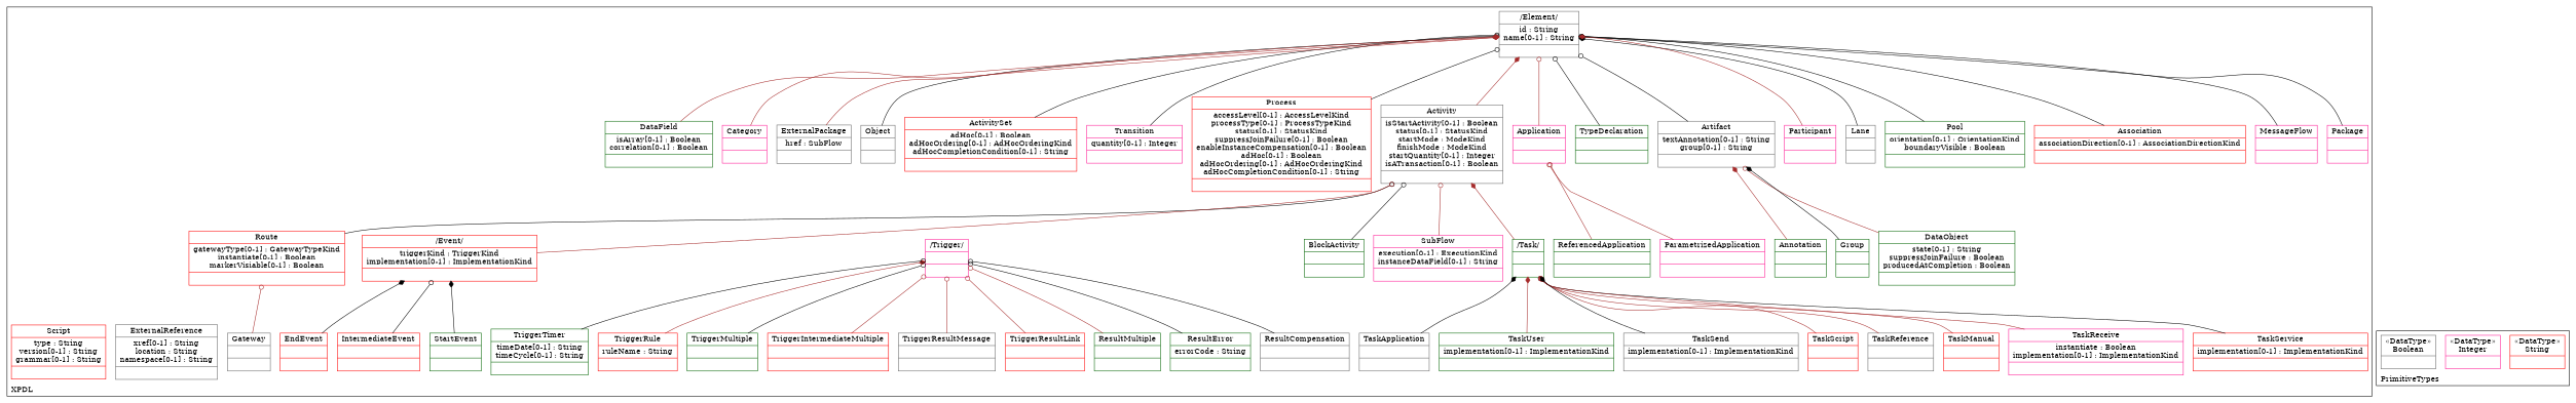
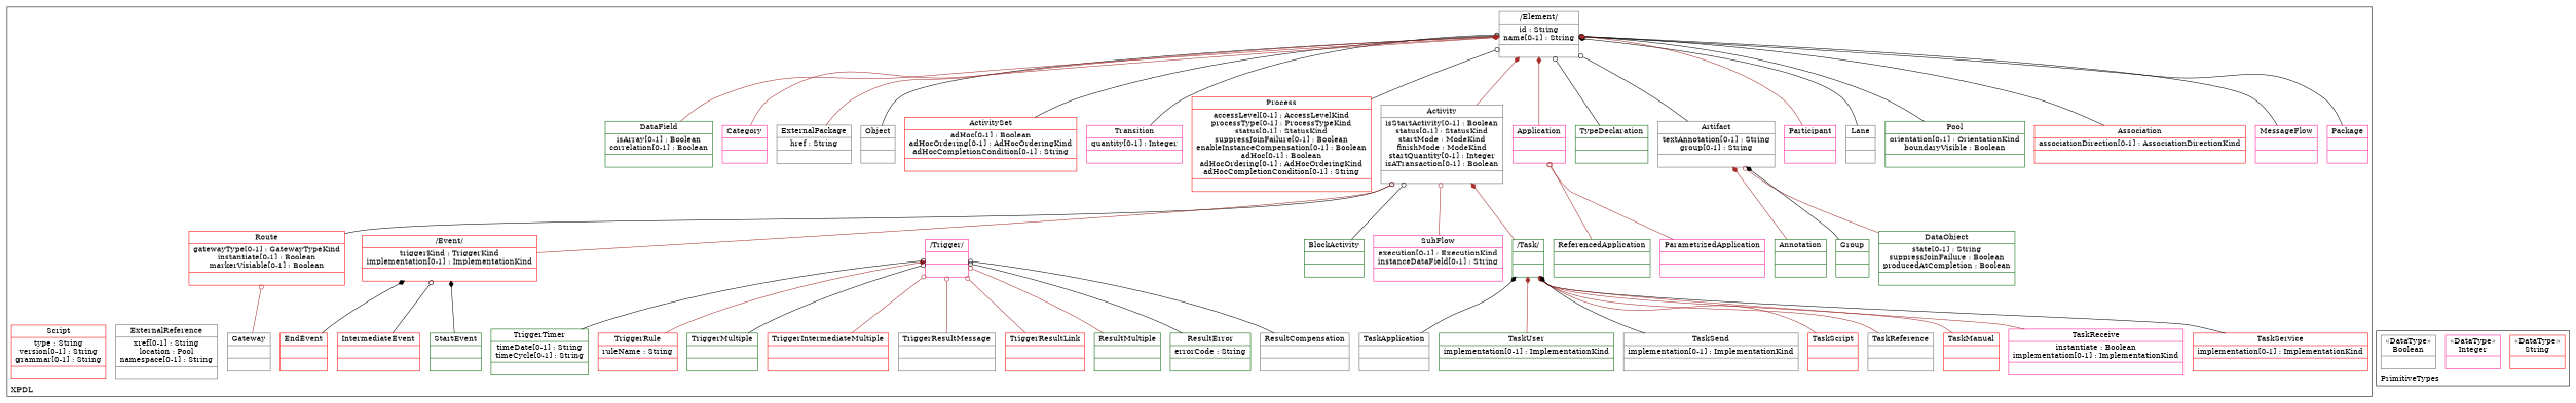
  digraph {
    compound=true
    labeljust=l
    labelloc=t
    nodeSep=0.75
    rankdir=BT
    node [color=red shape=record]
    edge [arrowhead=odot color=black constraint=true group=Element minlen=2]
    n1 [color=gray40 label="{/Element/|id : String\nname[0-1] : String| }"]
    n2 [color=deeppink label="{Package| | }"]
    n3 [color=deeppink label="{MessageFlow| | }"]
    n4 [label="{Association|associationDirection[0-1] : AssociationDirectionKind| }"]
    n5 [color=darkgreen label="{Pool|orientation[0-1] : OrientationKind\nboundaryVisible : Boolean| }"]
    n6 [color=gray40 label="{Lane| | }"]
    n7 [color=deeppink label="{Participant| | }"]
    n8 [color=gray40 label="{Artifact|textAnnotation[0-1] : String\ngroup[0-1] : String| }"]
    n9 [color=darkgreen label="{DataObject|state[0-1] : String\nsuppressJoinFailure : Boolean\nproducedAtCompletion : Boolean| }"]
    n10 [color=darkgreen label="{Group| | }"]
    n11 [color=darkgreen label="{Annotation| | }"]
    n12 [color=darkgreen label="{TypeDeclaration| | }"]
    n13 [color=deeppink label="{Application| | }"]
    n14 [color=deeppink label="{ParametrizedApplication| | }"]
    n15 [color=darkgreen label="{ReferencedApplication| | }"]
    n16 [color=gray40 label="{Activity|isStartActivity[0-1] : Boolean\nstatus[0-1] : StatusKind\nstartMode : ModeKind\nfinishMode : ModeKind\nstartQuantity[0-1] : Integer\nisATransaction[0-1] : Boolean| }"]
    n17 [color=darkgreen label="{/Task/| | }"]
    n18 [label="{TaskService|implementation[0-1] : ImplementationKind| }"]
    n19 [color=deeppink label="{TaskReceive|instantiate : Boolean\nimplementation[0-1] : ImplementationKind| }"]
    n20 [label="{TaskManual| | }"]
    n21 [color=gray40 label="{TaskReference| | }"]
    n22 [label="{TaskScript| | }"]
    n23 [color=gray40 label="{TaskSend|implementation[0-1] : ImplementationKind| }"]
    n24 [color=darkgreen label="{TaskUser|implementation[0-1] : ImplementationKind| }"]
    n25 [color=gray40 label="{TaskApplication| | }"]
    n26 [label="{Route|gatewayType[0-1] : GatewayTypeKind\ninstantiate[0-1] : Boolean\nmarkerVisiable[0-1] : Boolean| }"]
    n27 [color=deeppink label="{SubFlow|execution[0-1] : ExecutionKind\ninstanceDataField[0-1] : String| }"]
    n28 [color=darkgreen label="{BlockActivity| | }"]
    n29 [label="{/Event/|triggerKind : TriggerKind\nimplementation[0-1] : ImplementationKind| }"]
    n30 [color=deeppink label="{/Trigger/| | }"]
    n31 [color=gray40 label="{ResultCompensation| | }"]
    n32 [color=darkgreen label="{ResultError|errorCode : String| }"]
    n33 [color=darkgreen label="{ResultMultiple| | }"]
    n34 [label="{TriggerResultLink| | }"]
    n35 [color=gray40 label="{TriggerResultMessage| | }"]
    n36 [label="{TriggerIntermediateMultiple| | }"]
    n37 [color=darkgreen label="{TriggerMultiple| | }"]
    n38 [label="{TriggerRule|ruleName : String| }"]
    n39 [color=darkgreen label="{TriggerTimer|timeDate[0-1] : String\ntimeCycle[0-1] : String| }"]
    n40 [color=darkgreen label="{StartEvent| | }"]
    n41 [label="{IntermediateEvent| | }"]
    n42 [label="{EndEvent| | }"]
    n43 [color=gray40 label="{Gateway| | }"]
    n44 [label="{Process|accessLevel[0-1] : AccessLevelKind\nprocessType[0-1] : ProcessTypeKind\nstatus[0-1] : StatusKind\nsuppressJoinFailure[0-1] : Boolean\nenableInstanceCompensation[0-1] : Boolean\nadHoc[0-1] : Boolean\nadHocOrdering[0-1] : AdHocOrderingKind\nadHocCompletionCondition[0-1] : String| }"]
    n45 [color=deeppink label="{Transition|quantity[0-1] : Integer| }"]
    n46 [label="{ActivitySet|adHoc[0-1] : Boolean\nadHocOrdering[0-1] : AdHocOrderingKind\nadHocCompletionCondition[0-1] : String| }"]
-   n47 [color=gray40 label="{ExternalReference|xref[0-1] : String\nlocation : String\nnamespace[0-1] : String| }"]
+   n47 [color=gray40 label="{ExternalReference|xref[0-1] : String\nlocation : Pool\nnamespace[0-1] : String| }"]
    n48 [color=gray40 label="{Object| | }"]
-   n49 [color=gray40 label="{ExternalPackage|href : SubFlow| }"]
+   n49 [color=gray40 label="{ExternalPackage|href : String| }"]
    n50 [color=deeppink label="{Category| | }"]
    n51 [color=darkgreen label="{DataField|isArray[0-1] : Boolean\ncorrelation[0-1] : Boolean| }"]
    n52 [label="{Script|type : String\nversion[0-1] : String\ngrammar[0-1] : String| }"]
    n53 [label="{&#171;DataType&#187;\nString|}"]
    n54 [color=deeppink label="{&#171;DataType&#187;\nInteger|}"]
    n55 [color=gray40 label="{&#171;DataType&#187;\nBoolean|}"]
    subgraph cluster_1 {
      color=black
      label=XPDL
      n1
      n2
      n3
      n4
      n5
      n6
      n7
      n8
      n9
      n10
      n11
      n12
      n13
      n14
      n15
      n16
      n17
      n18
      n19
      n20
      n21
      n22
      n23
      n24
      n25
      n26
      n27
      n28
      n29
      n30
      n31
      n32
      n33
      n34
      n35
      n36
      n37
      n38
      n39
      n40
      n41
      n42
      n43
      n44
      n45
      n46
      n47
      n48
      n49
      n50
      n51
      n52
    }
    subgraph cluster_2 {
      color=black
      label=DataTypes
    }
    subgraph cluster_3 {
      color=black
      label=PrimitiveTypes
      n53
      n54
      n55
    }
    n2 -> n1
    n3 -> n1 [arrowhead=diamond]
    n4 -> n1
    n5 -> n1 [arrowhead=diamond]
    n6 -> n1 [arrowhead=diamond]
    n7 -> n1 [arrowhead=diamond color=brown]
    n8 -> n1
    n9 -> n8 [color=brown group=Artifact]
    n10 -> n8 [arrowhead=diamond group=Artifact]
    n11 -> n8 [arrowhead=diamond color=brown group=Artifact]
    n12 -> n1
-   n13 -> n1 [color=brown]
+   n13 -> n1 [arrowhead=diamond color=brown]
    n14 -> n13 [color=brown group=Application]
    n15 -> n13 [color=brown group=Application]
    n16 -> n1 [arrowhead=diamond color=brown]
    n17 -> n16 [arrowhead=diamond color=brown group=Activity]
    n18 -> n17 [group=Task]
    n19 -> n17 [color=brown group=Task]
    n20 -> n17 [arrowhead=diamond color=brown group=Task]
    n21 -> n17 [color=brown group=Task]
    n22 -> n17 [arrowhead=diamond color=brown group=Task]
    n23 -> n17 [arrowhead=diamond group=Task]
    n24 -> n17 [arrowhead=diamond color=brown group=Task]
    n25 -> n17 [arrowhead=diamond group=Task]
    n26 -> n16 [group=Activity]
    n27 -> n16 [color=brown group=Activity]
    n28 -> n16 [group=Activity]
    n29 -> n16 [color=brown group=Activity]
    n31 -> n30 [group=Trigger]
    n32 -> n30 [group=Trigger]
    n33 -> n30 [color=brown group=Trigger]
    n34 -> n30 [color=brown group=Trigger]
    n35 -> n30 [color=brown group=Trigger]
    n36 -> n30 [color=brown group=Trigger]
    n37 -> n30 [group=Trigger]
    n38 -> n30 [arrowhead=diamond color=brown group=Trigger]
    n39 -> n30 [group=Trigger]
    n40 -> n29 [arrowhead=diamond group=Event]
    n41 -> n29 [group=Event]
    n42 -> n29 [arrowhead=diamond group=Event]
    n43 -> n26 [color=brown group=Route]
    n44 -> n1
    n45 -> n1
    n46 -> n1
    n48 -> n1 [arrowhead=diamond]
    n49 -> n1 [arrowhead=diamond color=brown]
    n50 -> n1 [arrowhead=diamond color=brown]
    n51 -> n1 [arrowhead=diamond color=brown]
  }
